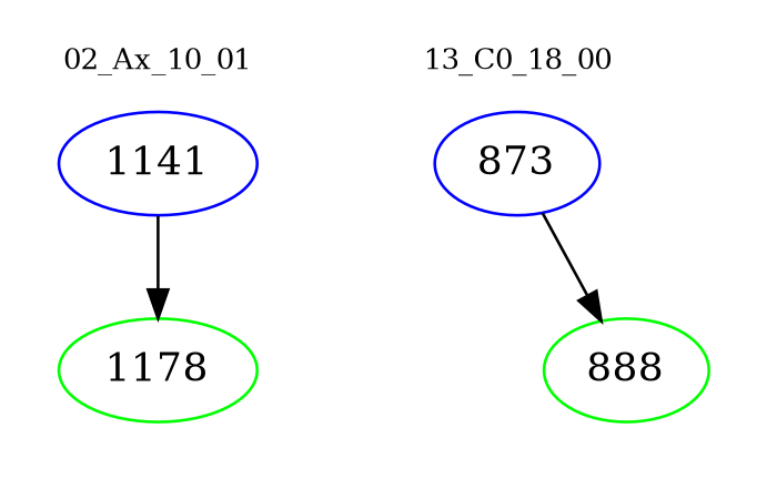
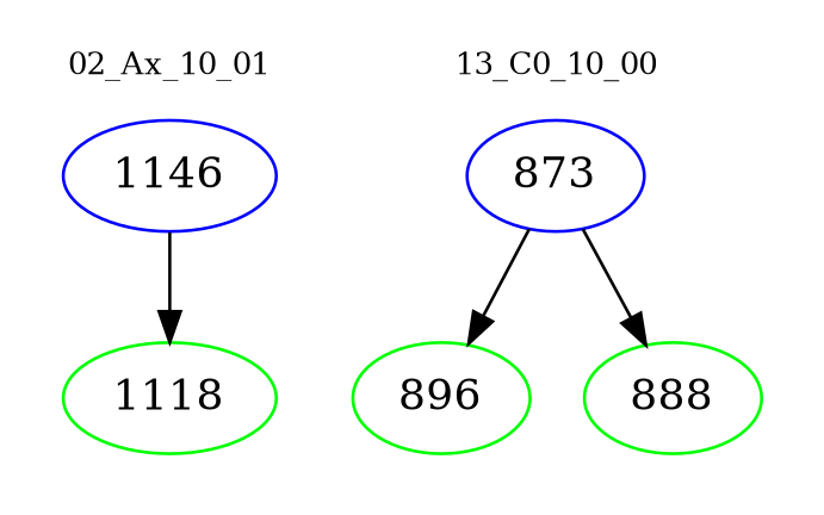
  digraph {
    node [color=green]
    edge [color=black]
-   n1 [color=blue label=1141]
-   n2 [label=1178]
+   n1 [color=blue label=1146]
+   n2 [label=1118]
    n3 [color=blue label=873]
+   n4 [label=896]
    n5 [label=888]
    subgraph cluster_1 {
      color=white
      fontsize=10
      label="02_Ax_10_01"
      n1
      n2
    }
    subgraph cluster_2 {
      color=white
      fontsize=10
-     label="13_C0_18_00"
+     label="13_C0_10_00"
      n3
+     n4
      n5
    }
    n1 -> n2
+   n3 -> n4
    n3 -> n5
  }
